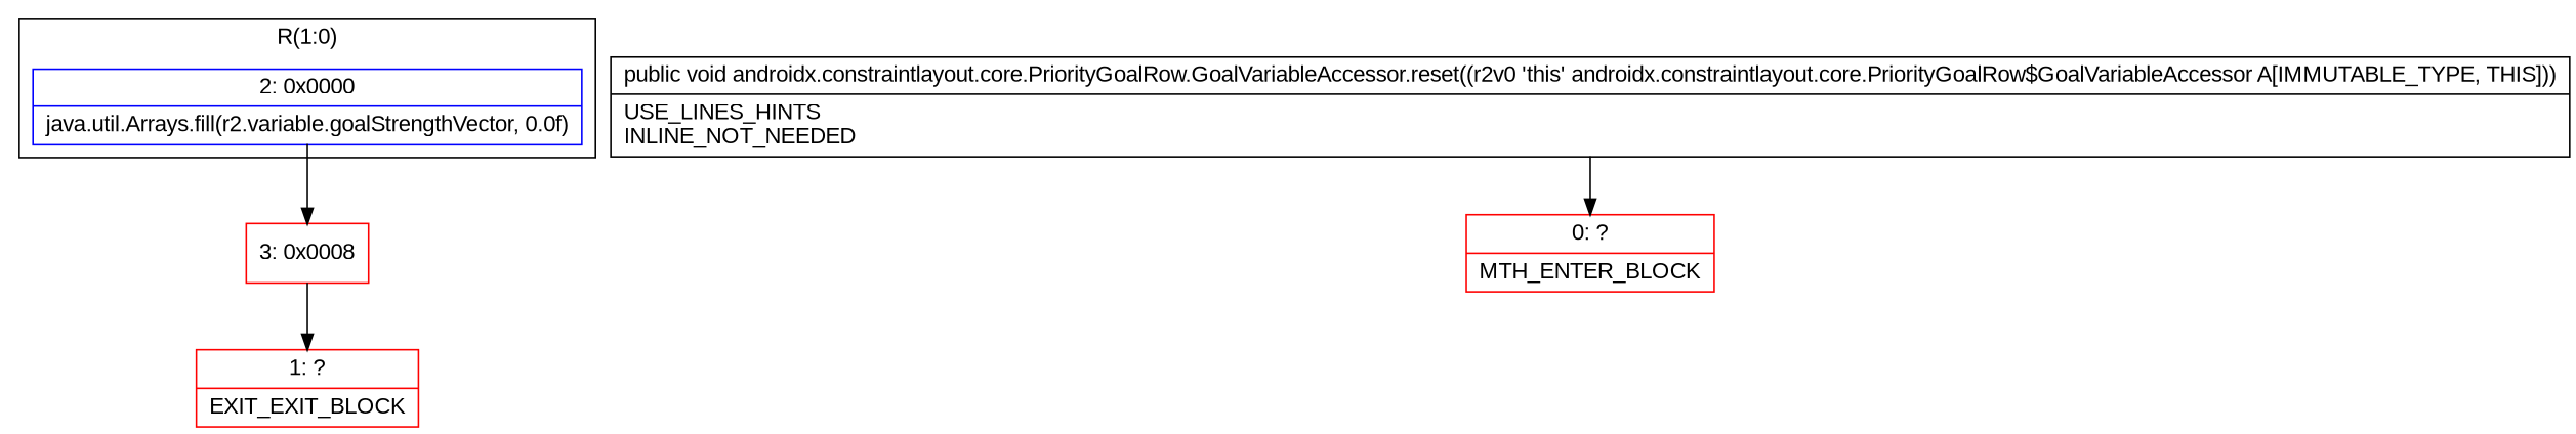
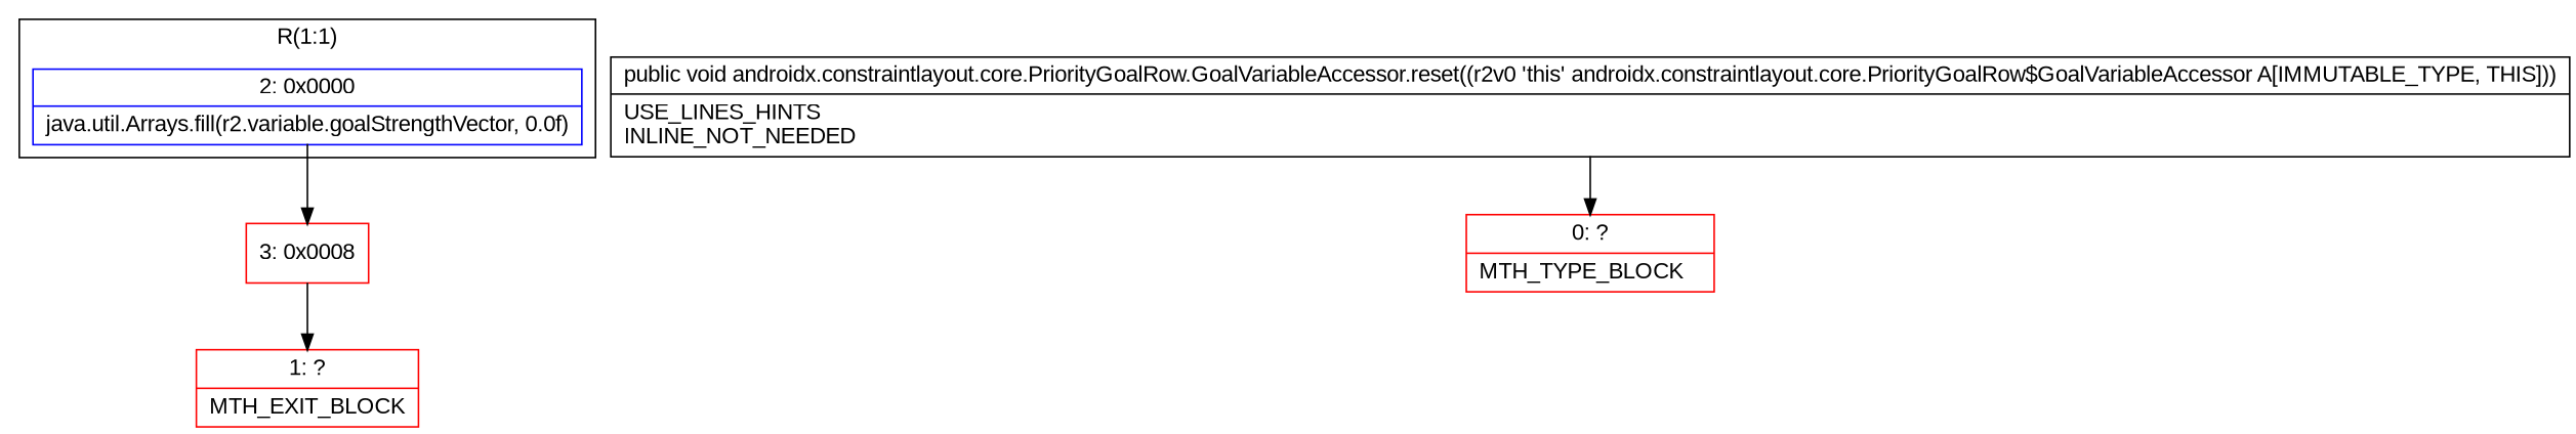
  digraph {
    fontname="Liberation Sans"
    node [color=red fontname="Liberation Sans" shape=record]
    edge [fontname="Liberation Sans"]
    n1 [color=blue label="{2\:\ 0x0000|java.util.Arrays.fill(r2.variable.goalStrengthVector, 0.0f)\l}"]
    n2 [label="{3\:\ 0x0008}"]
-   n3 [label="{1\:\ ?|EXIT_EXIT_BLOCK\l}"]
-   n4 [label="{0\:\ ?|MTH_ENTER_BLOCK\l}"]
+   n3 [label="{1\:\ ?|MTH_EXIT_BLOCK\l}"]
+   n4 [label="{0\:\ ?|MTH_TYPE_BLOCK\l}"]
    n5 [label="{public void androidx.constraintlayout.core.PriorityGoalRow.GoalVariableAccessor.reset((r2v0 'this' androidx.constraintlayout.core.PriorityGoalRow$GoalVariableAccessor A[IMMUTABLE_TYPE, THIS]))  | USE_LINES_HINTS\lINLINE_NOT_NEEDED\l}" color=""]
    subgraph cluster_1 {
-     label="R(1:0)"
+     label="R(1:1)"
      n1
    }
    n1 -> n2
    n2 -> n3
    n5 -> n4
  }
